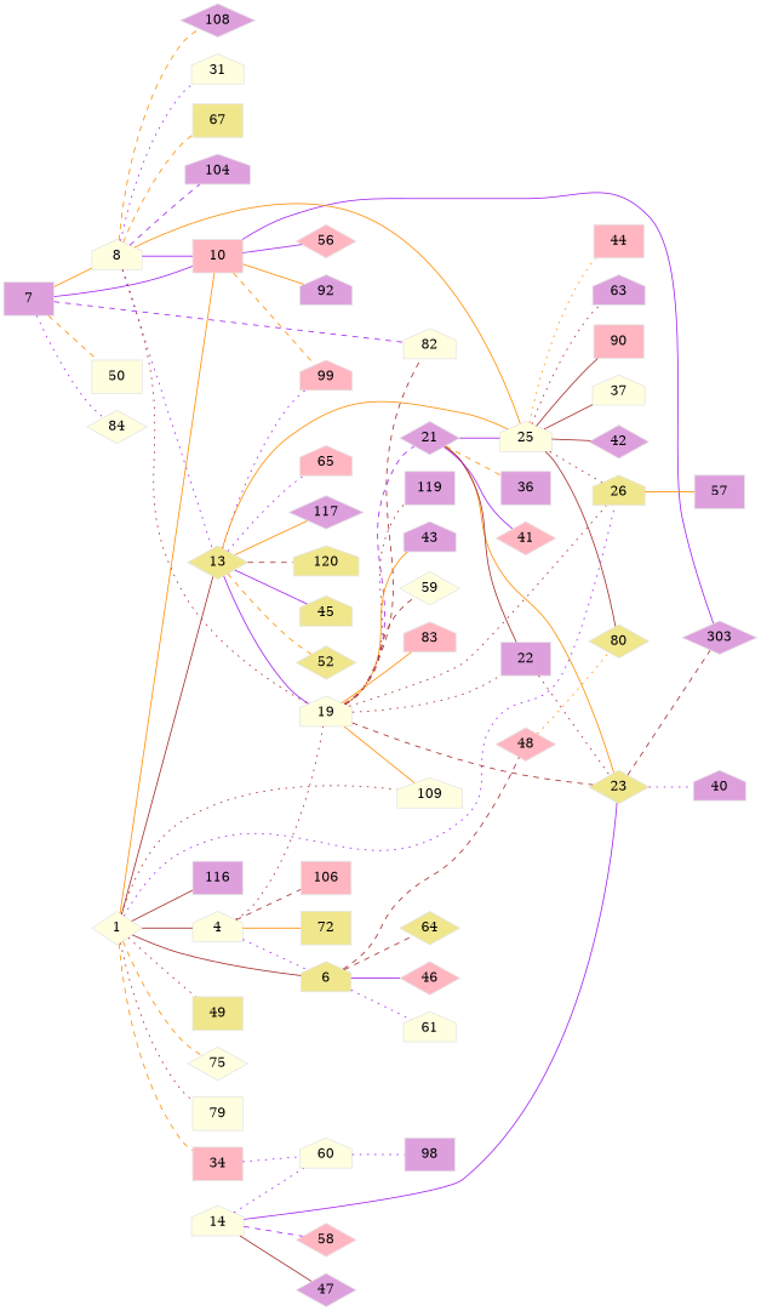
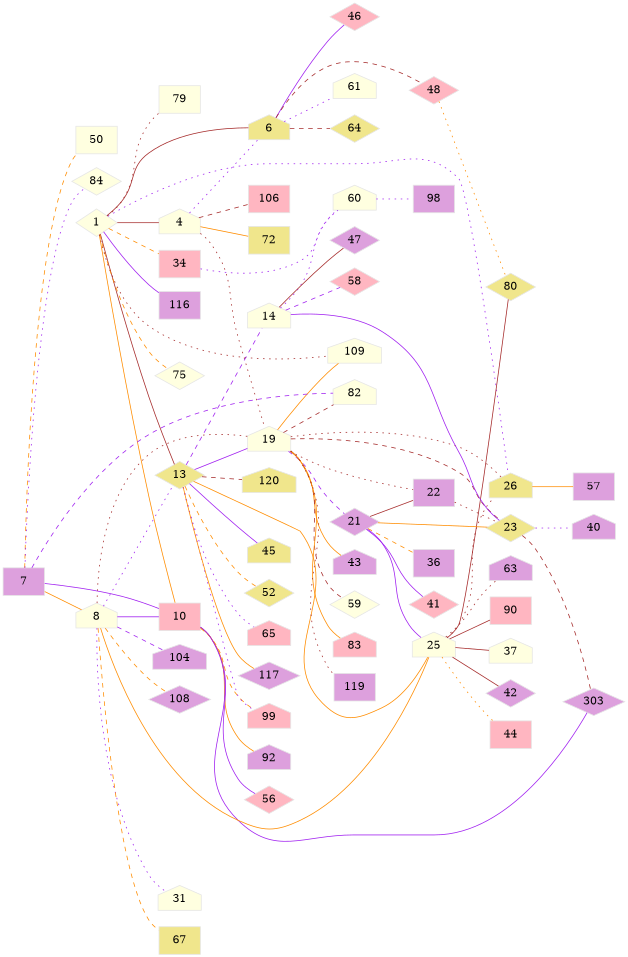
  graph {
    fontname="DejaVu Serif"
    rankdir=LR
    node [color=gray90 fillcolor=plum fontname="DejaVu Serif" shape=house style=filled]
    edge [color=brown fontname="DejaVu Serif" style=solid]
    1 [fillcolor=lightyellow shape=diamond super="+35+3+2"]
    4 [fillcolor=lightyellow]
    6 [fillcolor=khaki super="+68"]
    10 [fillcolor=lightpink shape=box super="+11+12"]
    13 [fillcolor=khaki shape=diamond super="+16+17"]
    26 [fillcolor=khaki super="+29+38+51+107+100+74"]
    34 [fillcolor=lightpink shape=box super="+73"]
-   49 [fillcolor=khaki shape=box]
    75 [fillcolor=lightyellow shape=diamond super="+113"]
    79 [fillcolor=lightyellow shape=box]
    109 [fillcolor=lightyellow]
    116 [shape=box]
    19 [fillcolor=lightyellow super="+81+20+102+114+24"]
    72 [fillcolor=khaki shape=box]
    106 [fillcolor=lightpink shape=box]
    46 [fillcolor=lightpink shape=diamond]
    48 [fillcolor=lightpink shape=diamond]
    61 [fillcolor=lightyellow]
    64 [fillcolor=khaki shape=diamond]
    56 [fillcolor=lightpink shape=diamond]
    92
    99 [fillcolor=lightpink]
    n23 [label=303 shape=diamond]
    25 [fillcolor=lightyellow super="+30+32+27+28"]
    14 [fillcolor=lightyellow super="+76+55+15"]
    45 [fillcolor=khaki]
    52 [fillcolor=khaki shape=diamond]
    65 [fillcolor=lightpink]
    117 [shape=diamond]
    120 [fillcolor=khaki]
    57 [shape=box]
    60 [fillcolor=lightyellow]
    82 [fillcolor=lightyellow]
    23 [fillcolor=khaki shape=diamond]
    21 [shape=diamond super="+95"]
    22 [shape=box]
    43
    59 [fillcolor=lightyellow shape=diamond]
    83 [fillcolor=lightpink super="+91"]
    119 [shape=box]
    80 [fillcolor=khaki shape=diamond]
    7 [shape=box super="+71+93"]
    8 [fillcolor=lightyellow super="+9"]
    50 [fillcolor=lightyellow shape=box]
    84 [fillcolor=lightyellow shape=diamond]
    31 [fillcolor=lightyellow]
    67 [fillcolor=khaki shape=box]
    104
    108 [shape=diamond super="+112"]
    37 [fillcolor=lightyellow]
    42 [shape=diamond super="+70"]
    44 [fillcolor=lightpink shape=box]
    63
    90 [fillcolor=lightpink shape=box]
    47 [shape=diamond]
    58 [fillcolor=lightpink shape=diamond]
    40 [super="+101"]
    98 [shape=box]
    36 [shape=box super="+77"]
    41 [fillcolor=lightpink shape=diamond]
    1 -- 4 [weight=4]
    1 -- 6 [weight=4]
    1 -- 10 [color=darkorange]
    1 -- 13 [weight=2]
    1 -- 26 [color=purple style=dotted weight=2]
    1 -- 34 [color=darkorange style=dashed]
-   1 -- 49 [style=dotted]
    1 -- 75 [color=darkorange style=dashed]
    1 -- 79 [style=dotted]
    1 -- 109 [style=dotted]
-   1 -- 116
+   1 -- 116 [color=purple]
    4 -- 6 [color=purple style=dotted]
    4 -- 19 [style=dotted weight=2]
    4 -- 72 [color=darkorange]
    4 -- 106 [style=dashed]
    6 -- 46 [color=purple]
    6 -- 48 [style=dashed]
    6 -- 61 [color=purple style=dotted]
    6 -- 64 [style=dashed]
    10 -- 56 [color=purple]
    10 -- 92 [color=darkorange]
    10 -- 99 [color=darkorange style=dashed]
    10 -- n23 [color=purple]
    13 -- 19 [color=purple]
    13 -- 99 [color=purple style=dotted]
    13 -- 25 [color=darkorange]
+   13 -- 14 [color=purple style=dashed weight=8]
    13 -- 45 [color=purple]
    13 -- 52 [color=darkorange style=dashed]
    13 -- 65 [color=purple style=dotted]
    13 -- 117 [color=darkorange]
    13 -- 120 [style=dashed]
    26 -- 57 [color=darkorange]
    34 -- 60 [color=purple style=dotted]
    19 -- 26 [style=dotted]
    19 -- 109 [color=darkorange]
    19 -- 82 [style=dashed]
    19 -- 23 [style=dashed weight=3]
    19 -- 21 [color=purple style=dashed weight=3]
    19 -- 22 [style=dotted weight=3]
    19 -- 43 [color=darkorange]
    19 -- 59 [style=dashed]
    19 -- 83 [color=darkorange]
    19 -- 119 [style=dotted]
    48 -- 80 [color=darkorange style=dotted]
    25 -- 26 [style=dotted weight=8]
    25 -- 80
    25 -- 37
    25 -- 42
    25 -- 44 [color=darkorange style=dotted]
    25 -- 63 [style=dotted]
    25 -- 90
    14 -- 60 [color=purple style=dotted]
    14 -- 23 [color=purple]
    14 -- 47
    14 -- 58 [color=purple style=dashed]
    60 -- 98 [color=purple style=dotted]
    23 -- n23 [style=dashed]
    23 -- 40 [color=purple style=dotted]
    21 -- 25 [color=purple]
    21 -- 23 [color=darkorange]
    21 -- 22
    21 -- 36 [color=darkorange style=dashed]
    21 -- 41 [color=purple]
    22 -- 23 [style=dotted]
    7 -- 10 [color=purple weight=3]
    7 -- 82 [color=purple style=dashed]
    7 -- 8 [color=darkorange weight=2]
    7 -- 50 [color=darkorange style=dashed]
    7 -- 84 [color=purple style=dotted]
    8 -- 10 [color=purple weight=6]
    8 -- 13 [color=purple style=dotted]
    8 -- 19 [style=dotted weight=2]
    8 -- 25 [color=darkorange]
    8 -- 31 [color=purple style=dotted]
    8 -- 67 [color=darkorange style=dashed]
    8 -- 104 [color=purple style=dashed]
    8 -- 108 [color=darkorange style=dashed]
  }
